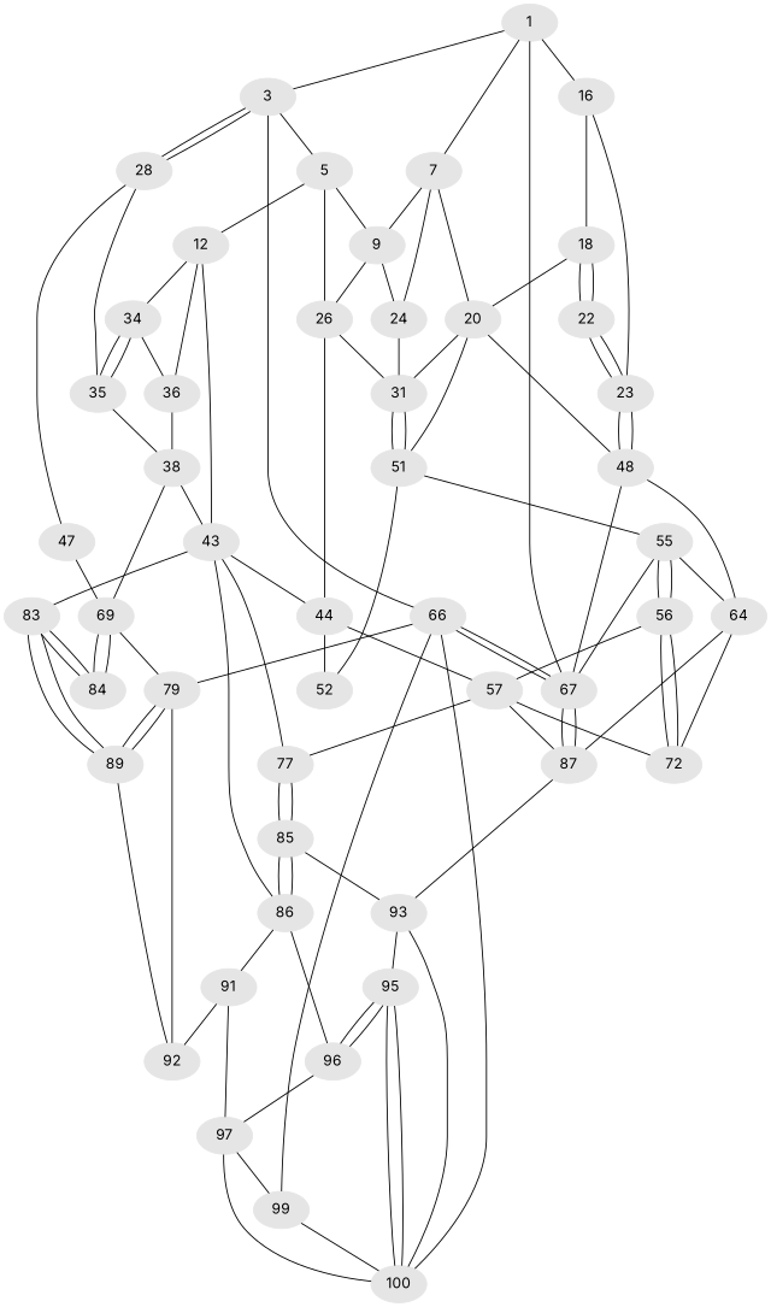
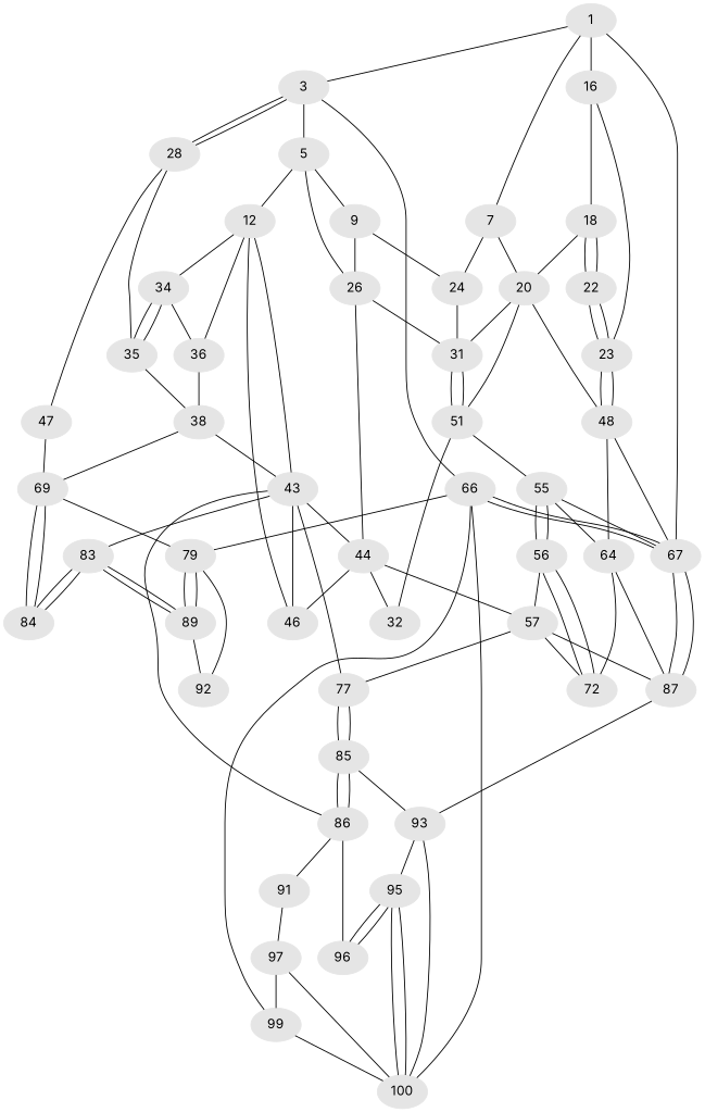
  graph {
    fontname=Inter
    node [color=gray90 fontname=Inter style=filled]
    edge [fontname=Inter]
    1 [super="+6+2"]
    3 [super="+4"]
    7 [super="+21+8"]
    16 [super="+17"]
    67
    66 [super="+81"]
    5 [super="+10"]
    28 [super="+29"]
    9 [super="+25"]
    20 [super="+30"]
    24 [super="+27"]
    18 [super="+19"]
    23
    79 [super="+80"]
    99
    100 [super="+101+102"]
    12 [super="+42+13"]
    26 [super="+33"]
    35
    47
    34
    36 [super="+37"]
    43 [super="+59"]
+   46
    31 [super="+32"]
    44 [super="+45"]
    48 [super="+49+68"]
    51 [super="+53"]
    38 [super="+39+41"]
    77
    83
    86 [super="+90"]
    22
    64 [super="+73"]
-   52
+   52 [label=32]
    55 [super="+65"]
    57 [super="+76"]
    69 [super="+70"]
    84
    85
    89
    91
    96
    72 [super="+74"]
    87 [super="+88"]
    56
    93 [super="+94"]
    92
    95
    97 [super="+98"]
    1 -- 3
    1 -- 7
    1 -- 16 [weight=2]
    1 -- 67
    3 -- 66
    3 -- 5
    3 -- 28
    3 -- 28
-   7 -- 9
    7 -- 20
    7 -- 24 [weight=2]
    16 -- 18
    16 -- 23
    67 -- 87
    67 -- 87
    66 -- 67
    66 -- 67
    66 -- 79
    66 -- 99
    66 -- 100
    5 -- 9
    5 -- 12
    5 -- 26
    28 -- 35
    28 -- 47
    9 -- 24
    9 -- 26
    20 -- 31
    20 -- 48
    20 -- 51
    24 -- 31
    18 -- 20
    18 -- 22 [weight=2]
    18 -- 22
    23 -- 48
    23 -- 48
    79 -- 89
    79 -- 89
    79 -- 92
    99 -- 100
    12 -- 34
    12 -- 36
    12 -- 43
+   12 -- 46
    26 -- 31
    26 -- 44
    35 -- 38
    47 -- 69
    34 -- 35
    34 -- 35
    34 -- 36
    36 -- 38 [weight=2]
+   43 -- 46
    43 -- 44
    43 -- 77
    43 -- 83
    43 -- 86
    31 -- 51
    31 -- 51
+   44 -- 46
    44 -- 52
    44 -- 57
    48 -- 67
    48 -- 64 [weight=2]
    51 -- 52 [weight=2]
    51 -- 55
    38 -- 43 [weight=2]
    38 -- 69
    77 -- 85
    77 -- 85
    83 -- 84
    83 -- 84
    83 -- 89
    83 -- 89
    86 -- 91
    86 -- 96
    22 -- 23
    22 -- 23
    64 -- 72
    64 -- 87
    55 -- 67
    55 -- 64
    55 -- 56
    55 -- 56
    57 -- 77
    57 -- 72
    57 -- 87
    69 -- 79
    69 -- 84 [weight=2]
    69 -- 84
    85 -- 86
    85 -- 86
    85 -- 93
    89 -- 92
-   91 -- 92
    91 -- 97
-   96 -- 97
    87 -- 93
    56 -- 57
    56 -- 72
    56 -- 72
    93 -- 100
    93 -- 95
    95 -- 100
    95 -- 100
    95 -- 96
    95 -- 96
    97 -- 99
    97 -- 100
  }
